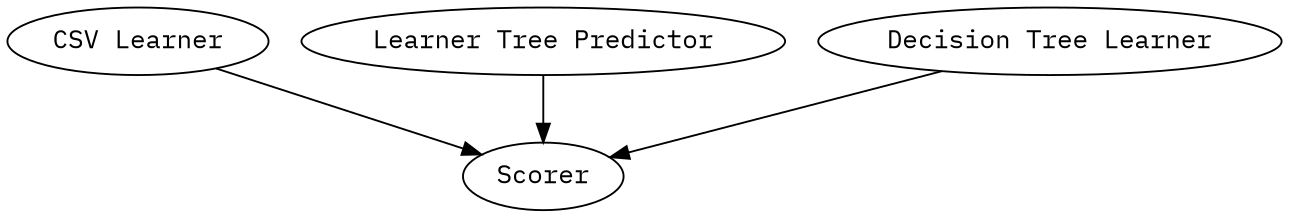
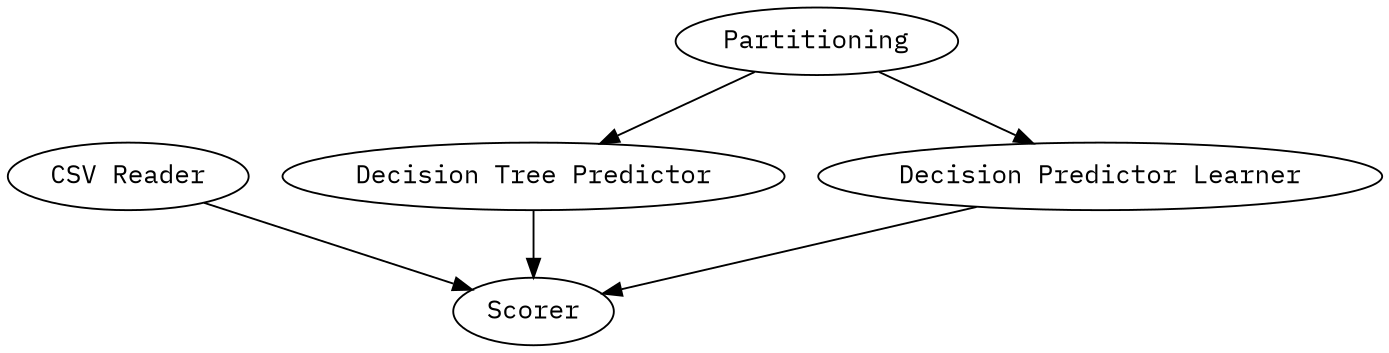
  digraph {
    fontname="IBM Plex Mono"
    rankdir=TB
    node [fontname="IBM Plex Mono"]
    edge [fontname="IBM Plex Mono"]
-   n1 [label="CSV Learner"]
+   n1 [label="CSV Reader"]
    n2 [label=Scorer]
-   n4 [label="Learner Tree Predictor"]
-   n5 [label="Decision Tree Learner"]
+   n3 [label=Partitioning]
+   n4 [label="Decision Tree Predictor"]
+   n5 [label="Decision Predictor Learner"]
    n1 -> n2
+   n3 -> n4
+   n3 -> n5
    n4 -> n2
    n5 -> n2
  }
